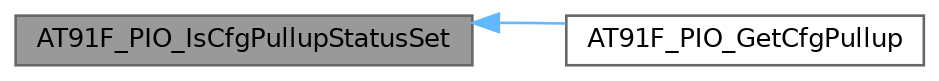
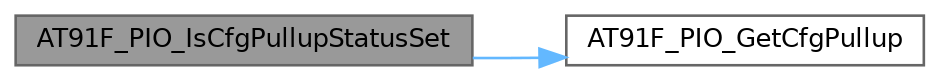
  digraph {
    rankdir=LR
    node [fontname=Helvetica fontsize=10 shape=box style=filled]
    n1 [color=gray40 fillcolor=grey60 fontcolor=black height=0.2 label=AT91F_PIO_IsCfgPullupStatusSet width=0.4]
    n2 [color=grey40 fillcolor=white height=0.2 label=AT91F_PIO_GetCfgPullup width=0.4]
-   n2 -> n1 [color=steelblue1 fontname=Helvetica fontsize=10 labelfontname=Helvetica labelfontsize=10 style=solid]
+   n1 -> n2 [color=steelblue1 fontname=Helvetica fontsize=10 labelfontname=Helvetica labelfontsize=10 style=solid]
  }
